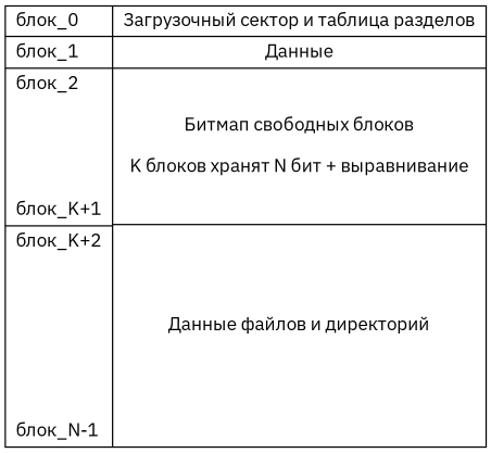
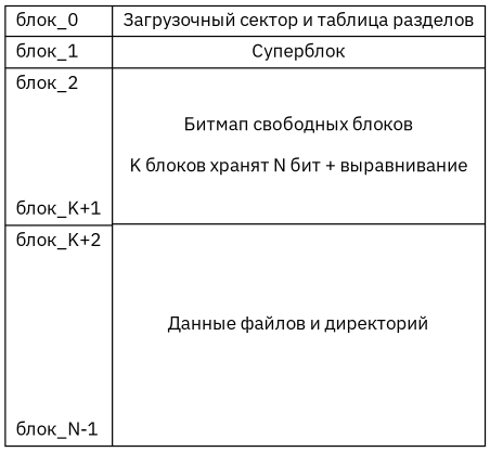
  digraph {
    fontname="IBM Plex Sans"
    rankdir=LR
    ranksep=2.0
-   n1 [label="{{блок_0\l | блок_1\l | блок_2\l\n\n\l\n\nблок_K+1\l | блок_K+2\l\n\n\n\n\n\n\n\nблок_N-1\l } | {Загрузочный сектор и таблица разделов\n | Данные | \l\nБитмап свободных блоков\n\lK блоков хранят N бит + выравнивание\n\n\l | \l\n\n\nДанные файлов и директорий\n\n\n\n\n\l }}" shape=record fontname="IBM Plex Sans"]
+   n1 [label="{{блок_0\l | блок_1\l | блок_2\l\n\n\l\n\nблок_K+1\l | блок_K+2\l\n\n\n\n\n\n\n\nблок_N-1\l } | {Загрузочный сектор и таблица разделов\n | Суперблок | \l\nБитмап свободных блоков\n\lK блоков хранят N бит + выравнивание\n\n\l | \l\n\n\nДанные файлов и директорий\n\n\n\n\n\l }}" shape=record fontname="IBM Plex Sans"]
  }
